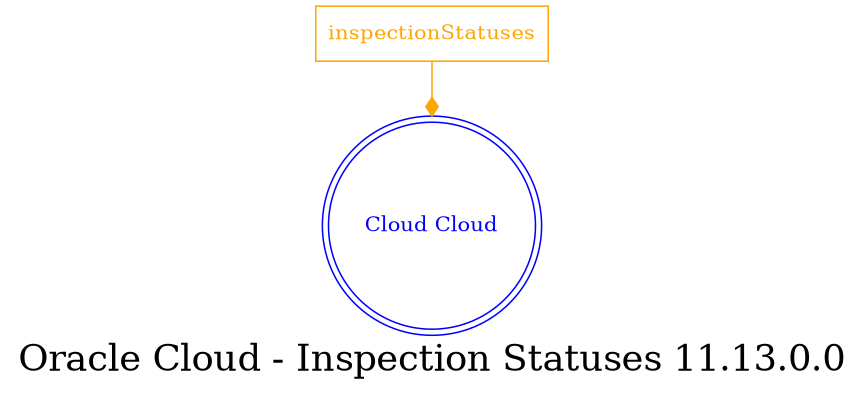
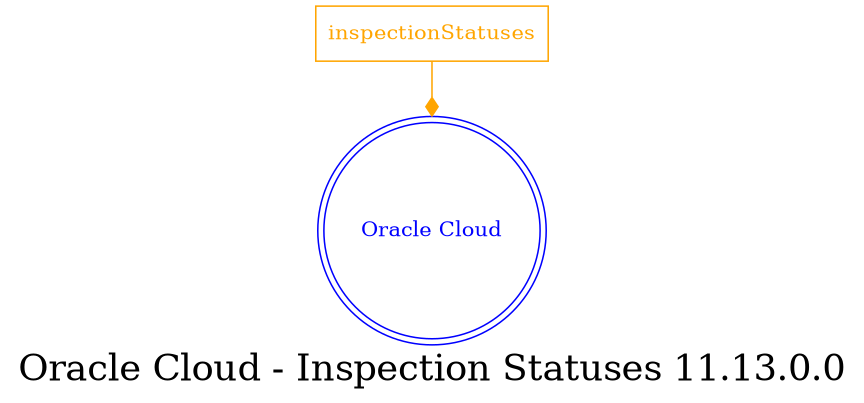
  digraph {
    fontsize=24
    label="Oracle Cloud - Inspection Statuses 11.13.0.0"
    splines=true
-   "Oracle Cloud" [color=blue fontcolor=blue shape=doublecircle label="Cloud Cloud"]
+   "Oracle Cloud" [color=blue fontcolor=blue shape=doublecircle]
    inspectionStatuses [color=orange fontcolor=orange shape=box]
    inspectionStatuses -> "Oracle Cloud" [arrowhead=diamond arrowtail=none color=orange fontcolor=orange]
  }
